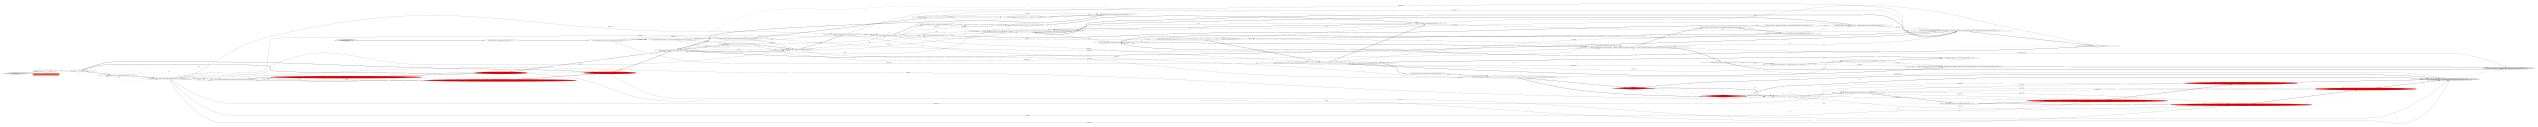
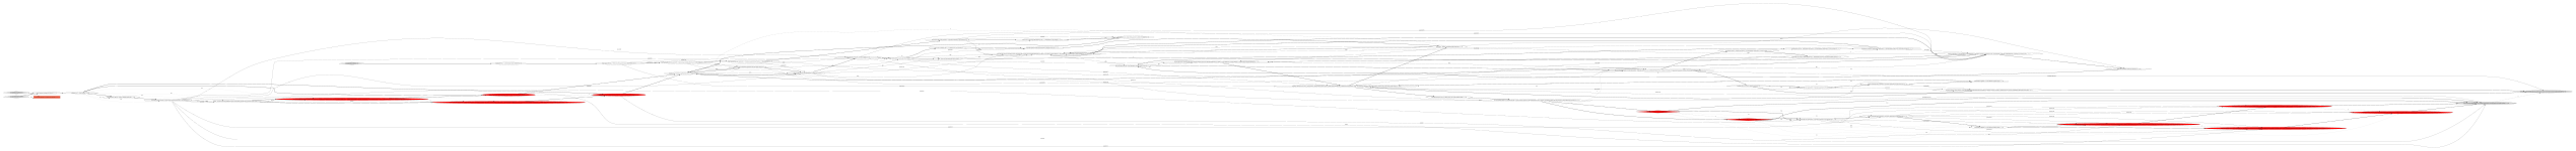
  digraph {
    fontname="IBM Plex Sans"
    rankdir=LR
    node [fillcolor=white fontname="IBM Plex Sans" shape=ellipse style=filled]
    edge [fontname="IBM Plex Sans" style=bold]
    n1 [fillcolor=red label="selector = Expressions.call(BuiltinMethod.IDENTITY_SELECTOR.method)@@@10@@@['1', '0', '0']"]
    n2 [label="final int index = fieldCollation.getFieldIndex()@@@11@@@['1', '1', '1']"]
    n3 [fillcolor=lightgray label="return Pair.of(selector,Expressions.new_(,Collections.emptyList(),memberDeclarations))@@@39@@@['1', '1', '0']"]
    n4 [fillcolor=red label="selector = Expressions.call(BuiltInMethod.IDENTITY_SELECTOR.method)@@@10@@@['0', '1', '0']"]
    n5 [label="body.add(Expressions.statement(Expressions.assign(parameterC,Expressions.call(,fieldNullable(index)? (nullsFirst != descending? \"compareNullsFirst\": \"compareNullsLast\"): \"compare\",arg0,arg1))))@@@20@@@['1', '1', '1']"]
    n6 [label="Expression arg1 = fieldReference(parameterV1,index)@@@13@@@['1', '1', '1']"]
    n7 [label="Primitive.flavor(fieldClass(index))@@@14@@@['1', '1', '1']" shape=diamond]
    n8 [label="Expression arg0 = fieldReference(parameterV0,index)@@@12@@@['0', '0', '1']"]
    n9 [fillcolor=lightgray label="return Expressions.new_(,Collections.emptyList(),memberDeclarations)@@@32@@@['0', '0', '1']"]
    n10 [label="arg1 = Types.castIfNecessary(,arg1)@@@16@@@['0', '0', '1']"]
    n11 [label="final boolean nullsFirst = fieldCollation.nullDirection == RelFieldCollation.NullDirection.FIRST@@@18@@@['0', '0', '1']"]
    n12 [label="body.add(Expressions.return_(null,Expressions.constant(0)))@@@23@@@['1', '1', '1']"]
    n13 [label="body.add(Expressions.ifThen(Expressions.notEqual(parameterC,Expressions.constant(0)),Expressions.return_(null,descending? Expressions.negate(parameterC): parameterC)))@@@21@@@['1', '1', '1']"]
    n14 [label="final boolean descending = fieldCollation.getDirection() == RelFieldCollation.Direction.DESCENDING@@@19@@@['0', '0', '1']"]
    n15 [label="collations.size() == 1@@@4@@@['1', '1', '0']" shape=diamond]
    n16 [label="selector = Expressions.lambda(,fieldReference(parameter,collation.getFieldIndex()),parameter)@@@7@@@['1', '1', '0']"]
    n17 [fillcolor=red label="return Pair.of(selector,Expressions.call(BuiltInMethod.NULLS_COMPARATOR.method,Expressions.constant(collation.nullDirection == RelFieldCollation.NullDirection.FIRST),Expressions.constant(collation.getDirection() == RelFieldCollation.Direction.DESCENDING)))@@@8@@@['0', '1', '0']"]
    n18 [label="RelFieldCollation collation = collations.get(0)@@@5@@@['1', '1', '0']"]
    n19 [label="ParameterExpression parameter = Expressions.parameter(javaRowClass,\"v\")@@@6@@@['1', '1', '0']"]
    n20 [fillcolor=red label="return Pair.of(selector,Expressions.call(BuiltinMethod.NULLS_COMPARATOR.method,Expressions.constant(collation.nullDirection == RelFieldCollation.NullDirection.FIRST),Expressions.constant(collation.getDirection() == RelFieldCollation.Direction.DESCENDING)))@@@8@@@['1', '0', '0']"]
    n21 [fillcolor=red label="bridgeBody.add(Expressions.return_(null,Expressions.call(Expressions.parameter(,\"this\"),BuiltinMethod.COMPARATOR_COMPARE.method,Expressions.convert_(parameterO0,javaRowClass),Expressions.convert_(parameterO1,javaRowClass))))@@@36@@@['1', '0', '0']"]
    n22 [label="final ParameterExpression parameterO1 = Expressions.parameter(,\"o1\")@@@34@@@['1', '1', '0']"]
    n23 [label="final ParameterExpression parameterO0 = Expressions.parameter(,\"o0\")@@@33@@@['1', '1', '0']"]
    n24 [label="arg0 = Types.castIfNecessary(,arg0)@@@15@@@['1', '1', '1']"]
    n25 [fillcolor=red label="bridgeBody.add(Expressions.return_(null,Expressions.call(Expressions.parameter(,\"this\"),BuiltInMethod.COMPARATOR_COMPARE.method,Expressions.convert_(parameterO0,javaRowClass),Expressions.convert_(parameterO1,javaRowClass))))@@@36@@@['0', '1', '0']"]
    n26 [label="final Expression selector@@@3@@@['1', '1', '0']"]
    n27 [fillcolor=red label="JavaRules.BRIDGE_METHODS@@@32@@@['1', '0', '0']" shape=diamond]
    n28 [fillcolor=red label="EnumerableRules.BRIDGE_METHODS@@@32@@@['0', '1', '0']" shape=diamond]
    n29 [fillcolor=red label="memberDeclarations.add(JavaRules.EnumUtil.overridingMethodDecl(BuiltinMethod.COMPARATOR_COMPARE.method,ImmutableList.of(parameterO0,parameterO1),bridgeBody.toBlock()))@@@37@@@['1', '0', '0']"]
    n30 [label="BlockBuilder bridgeBody = new BlockBuilder()@@@35@@@['1', '1', '0']"]
    n31 [fillcolor=red label="memberDeclarations.add(overridingMethodDecl(BuiltInMethod.COMPARATOR_COMPARE.method,ImmutableList.of(parameterO0,parameterO1),bridgeBody.toBlock()))@@@37@@@['0', '1', '0']"]
    n32 [label="bridgeBody.add(Expressions.return_(null,Expressions.call(Expressions.parameter(,\"this\"),BuiltinMethod.COMPARATOR_COMPARE.method,Expressions.convert_(parameterO0,javaRowClass),Expressions.convert_(parameterO1,javaRowClass))))@@@29@@@['1', '1', '1']"]
    n33 [label="body.add(Expressions.return_(null,Expressions.constant(0)))@@@30@@@['1', '1', '0']"]
    n34 [label="final int index = collation.getFieldIndex()@@@18@@@['1', '1', '0']"]
    n35 [label="memberDeclarations.add(JavaRules.EnumUtil.overridingMethodDecl(BuiltinMethod.COMPARATOR_COMPARE.method,ImmutableList.of(parameterO0,parameterO1),bridgeBody.toBlock()))@@@30@@@['0', '0', '1']"]
    n36 [label="final List<MemberDeclaration> memberDeclarations = Expressions.list(Expressions.methodDecl(Modifier.PUBLIC,,\"compare\",ImmutableList.of(parameterV0,parameterV1),body.toBlock()))@@@31@@@['1', '1', '0']"]
    n37 [label="body.add(Expressions.statement(Expressions.assign(parameterC,Expressions.call(,fieldNullable(index)? (nullsFirst? \"compareNullsFirst\": \"compareNullsLast\"): \"compare\",arg0,arg1))))@@@27@@@['1', '1', '0']"]
    n38 [label="Primitive.flavor(fieldClass(index))@@@21@@@['1', '1', '0']" shape=diamond]
+   n39 [fillcolor=lightgray label="generateCollationKey['1', '0', '0']" shape=diamond]
    n40 [fillcolor=tomato label="final List<RelFieldCollation> collations@@@2@@@['1', '1', '0']" shape=box]
    n41 [label="final List<MemberDeclaration> memberDeclarations = Expressions.list(Expressions.methodDecl(Modifier.PUBLIC,,\"compare\",ImmutableList.of(parameterV0,parameterV1),body.toBlock()))@@@24@@@['1', '1', '1']"]
    n42 [label="body.add(Expressions.declare(mod,parameterC,null))@@@16@@@['1', '1', '0']"]
    n43 [label="final int mod = collations.size() == 1? Modifier.FINAL: 0@@@15@@@['1', '1', '0']"]
    n44 [label="final int mod = collation.getFieldCollations().size() == 1? Modifier.FINAL: 0@@@8@@@['0', '0', '1']"]
    n45 [label="BlockBuilder bridgeBody = new BlockBuilder()@@@28@@@['0', '0', '1']"]
    n46 [label="final boolean nullsFirst = collation.nullDirection == RelFieldCollation.NullDirection.FIRST@@@25@@@['1', '1', '0']"]
    n47 [label="JavaRules.BRIDGE_METHODS@@@25@@@['0', '0', '1']" shape=diamond]
    n48 [label="final ParameterExpression parameterO0 = Expressions.parameter(,\"o0\")@@@26@@@['0', '0', '1']"]
    n49 [label="final ParameterExpression parameterO1 = Expressions.parameter(,\"o1\")@@@27@@@['0', '0', '1']"]
    n50 [label="final boolean descending = collation.getDirection() == RelFieldCollation.Direction.DESCENDING@@@26@@@['1', '1', '0']"]
    n51 [label="BlockBuilder body = new BlockBuilder()@@@3@@@['0', '0', '1']"]
    n52 [label="final Type javaRowClass = Primitive.box(this.javaRowClass)@@@4@@@['0', '0', '1']"]
    n53 [label="final ParameterExpression parameterV0 = Expressions.parameter(javaRowClass,\"v0\")@@@5@@@['0', '0', '1']"]
    n54 [label="final ParameterExpression parameterV1 = Expressions.parameter(javaRowClass,\"v1\")@@@6@@@['0', '0', '1']"]
    n55 [label="final ParameterExpression parameterC = Expressions.parameter(,\"c\")@@@7@@@['0', '0', '1']"]
    n56 [label="body.add(Expressions.declare(mod,parameterC,null))@@@9@@@['0', '0', '1']"]
    n57 [fillcolor=lightgray label="generateCollationKey['0', '1', '0']" shape=diamond]
    n58 [fillcolor=lightgray label="generateComparator['0', '0', '1']" shape=diamond]
    n1 -> n2
    n1 -> n3 [label=selector style=solid]
    n1 -> n4 [label=0 style=dashed]
    n2 -> n5 [label=index style=solid]
    n2 -> n6
    n2 -> n6 [label=index style=solid]
    n2 -> n7 [label=index style=solid]
    n2 -> n8
    n2 -> n8 [label=index style=solid]
    n3 -> n9 [label=0 style=dashed]
    n4 -> n2
    n4 -> n3 [label=selector style=solid]
    n5 -> n12 [label=arg0 style=solid]
    n5 -> n13
    n6 -> n5 [label=parameterV0 style=solid]
    n6 -> n7
    n6 -> n10 [label=arg1 style=solid]
    n6 -> n36 [label=parameterV0 style=solid]
    n7 -> n10 [label=true style=dotted]
    n7 -> n13 [label=parameterV1 style=solid]
    n7 -> n24 [label=true style=dotted]
    n7 -> n24
    n7 -> n36 [label=parameterV1 style=solid]
    n8 -> n6
    n8 -> n24 [label=arg0 style=solid]
    n10 -> n5 [label=arg1 style=solid]
    n10 -> n11
    n11 -> n14
    n12 -> n37 [label=arg0 style=solid]
    n12 -> n41
    n13 -> n2
    n13 -> n12
    n13 -> n38
    n13 -> n41 [label=arg1 style=solid]
    n14 -> n5 [label=descending style=solid]
    n14 -> n5
    n14 -> n13 [label=descending style=solid]
    n15 -> n1
    n15 -> n4
    n15 -> n16 [label=true style=dotted]
    n15 -> n17 [label=true style=dotted]
    n15 -> n18 [label=true style=dotted]
    n15 -> n18
    n15 -> n19 [label=true style=dotted]
    n15 -> n20 [label=true style=dotted]
    n16 -> n17 [label=selector style=solid]
    n16 -> n17
    n16 -> n20 [label=selector style=solid]
    n16 -> n20
    n17 -> n4
    n18 -> n19
    n19 -> n6 [label=parameter style=solid]
    n19 -> n7 [label=parameter style=solid]
    n19 -> n16
    n19 -> n16 [label=parameter style=solid]
    n19 -> n21 [label=parameter style=solid]
    n19 -> n22 [label=parameter style=solid]
    n19 -> n23 [label=parameter style=solid]
    n19 -> n24 [label=parameter style=solid]
    n19 -> n25 [label=parameter style=solid]
    n20 -> n1
    n20 -> n17 [label=0 style=dashed]
    n21 -> n25 [label=0 style=dashed]
    n21 -> n29
    n22 -> n21 [label=parameterO1 style=solid]
    n22 -> n25 [label=parameterO1 style=solid]
    n22 -> n29 [label=parameterO1 style=solid]
    n22 -> n30
    n22 -> n31 [label=parameterO1 style=solid]
    n23 -> n21 [label=parameterO0 style=solid]
    n23 -> n22
    n23 -> n25 [label=parameterO0 style=solid]
    n23 -> n29 [label=parameterO0 style=solid]
    n23 -> n31 [label=parameterO0 style=solid]
    n24 -> n5 [label=arg0 style=solid]
    n24 -> n10
    n24 -> n32 [label=parameterC style=solid]
    n24 -> n37 [label=parameterC style=solid]
    n24 -> n42 [label=parameterC style=solid]
    n24 -> n43
    n25 -> n31
    n26 -> n15
    n27 -> n3
    n27 -> n21 [label=true style=dotted]
    n27 -> n22 [label=true style=dotted]
    n27 -> n23
    n27 -> n23 [label=true style=dotted]
    n27 -> n28 [label=0 style=dashed]
    n27 -> n29 [label=true style=dotted]
    n27 -> n30 [label=true style=dotted]
    n28 -> n3
    n28 -> n22 [label=true style=dotted]
    n28 -> n23
    n28 -> n23 [label=true style=dotted]
    n28 -> n25 [label=true style=dotted]
    n28 -> n30 [label=true style=dotted]
    n28 -> n31 [label=true style=dotted]
    n29 -> n3
    n29 -> n31 [label=0 style=dashed]
    n30 -> n21
    n30 -> n25
    n31 -> n3
    n32 -> n33
    n32 -> n34
    n32 -> n35
    n33 -> n36
    n34 -> n2 [label=0 style=dashed]
    n34 -> n5 [label=index style=solid]
    n34 -> n5
    n34 -> n13 [label=index style=solid]
    n34 -> n37 [label=index style=solid]
    n34 -> n38 [label=index style=solid]
    n35 -> n9
    n36 -> n3 [label=memberDeclarations style=solid]
    n36 -> n27
    n36 -> n28
    n36 -> n41 [label=0 style=dashed]
    n37 -> n5 [label=0 style=dashed]
    n37 -> n32
    n38 -> n12
    n38 -> n12 [label=true style=dotted]
    n38 -> n41 [label=true style=dotted]
+   n39 -> n26
+   n39 -> n40 [label=true style=dotted]
    n41 -> n9 [label=memberDeclarations style=solid]
    n41 -> n37 [label=arg1 style=solid]
    n41 -> n46
    n41 -> n47
    n42 -> n34
    n43 -> n42
    n43 -> n42 [label=mod style=solid]
    n43 -> n44 [label=0 style=dashed]
    n44 -> n56 [label=mod style=solid]
    n44 -> n56
    n45 -> n32
    n46 -> n11 [label=0 style=dashed]
    n46 -> n50
    n47 -> n9
    n47 -> n32 [label=true style=dotted]
    n47 -> n35 [label=true style=dotted]
    n47 -> n45 [label=true style=dotted]
    n47 -> n48
    n47 -> n48 [label=true style=dotted]
    n47 -> n49 [label=true style=dotted]
    n48 -> n32 [label=parameterO0 style=solid]
    n48 -> n35 [label=parameterO0 style=solid]
    n48 -> n49
    n49 -> n32 [label=parameterO1 style=solid]
    n49 -> n35 [label=parameterO1 style=solid]
    n49 -> n45
    n50 -> n14 [label=0 style=dashed]
    n50 -> n32 [label=descending style=solid]
    n50 -> n37
    n51 -> n52
    n52 -> n32 [label=javaRowClass style=solid]
    n52 -> n53 [label=javaRowClass style=solid]
    n52 -> n53
    n52 -> n54 [label=javaRowClass style=solid]
    n53 -> n8 [label=parameterV0 style=solid]
    n53 -> n41 [label=parameterV0 style=solid]
    n53 -> n54
    n54 -> n6 [label=parameterV1 style=solid]
    n54 -> n41 [label=parameterV1 style=solid]
    n54 -> n55
    n55 -> n5 [label=parameterC style=solid]
    n55 -> n13 [label=parameterC style=solid]
    n55 -> n44
    n55 -> n56 [label=parameterC style=solid]
    n56 -> n2
    n57 -> n26
    n57 -> n40 [label=true style=dotted]
    n58 -> n51
  }
